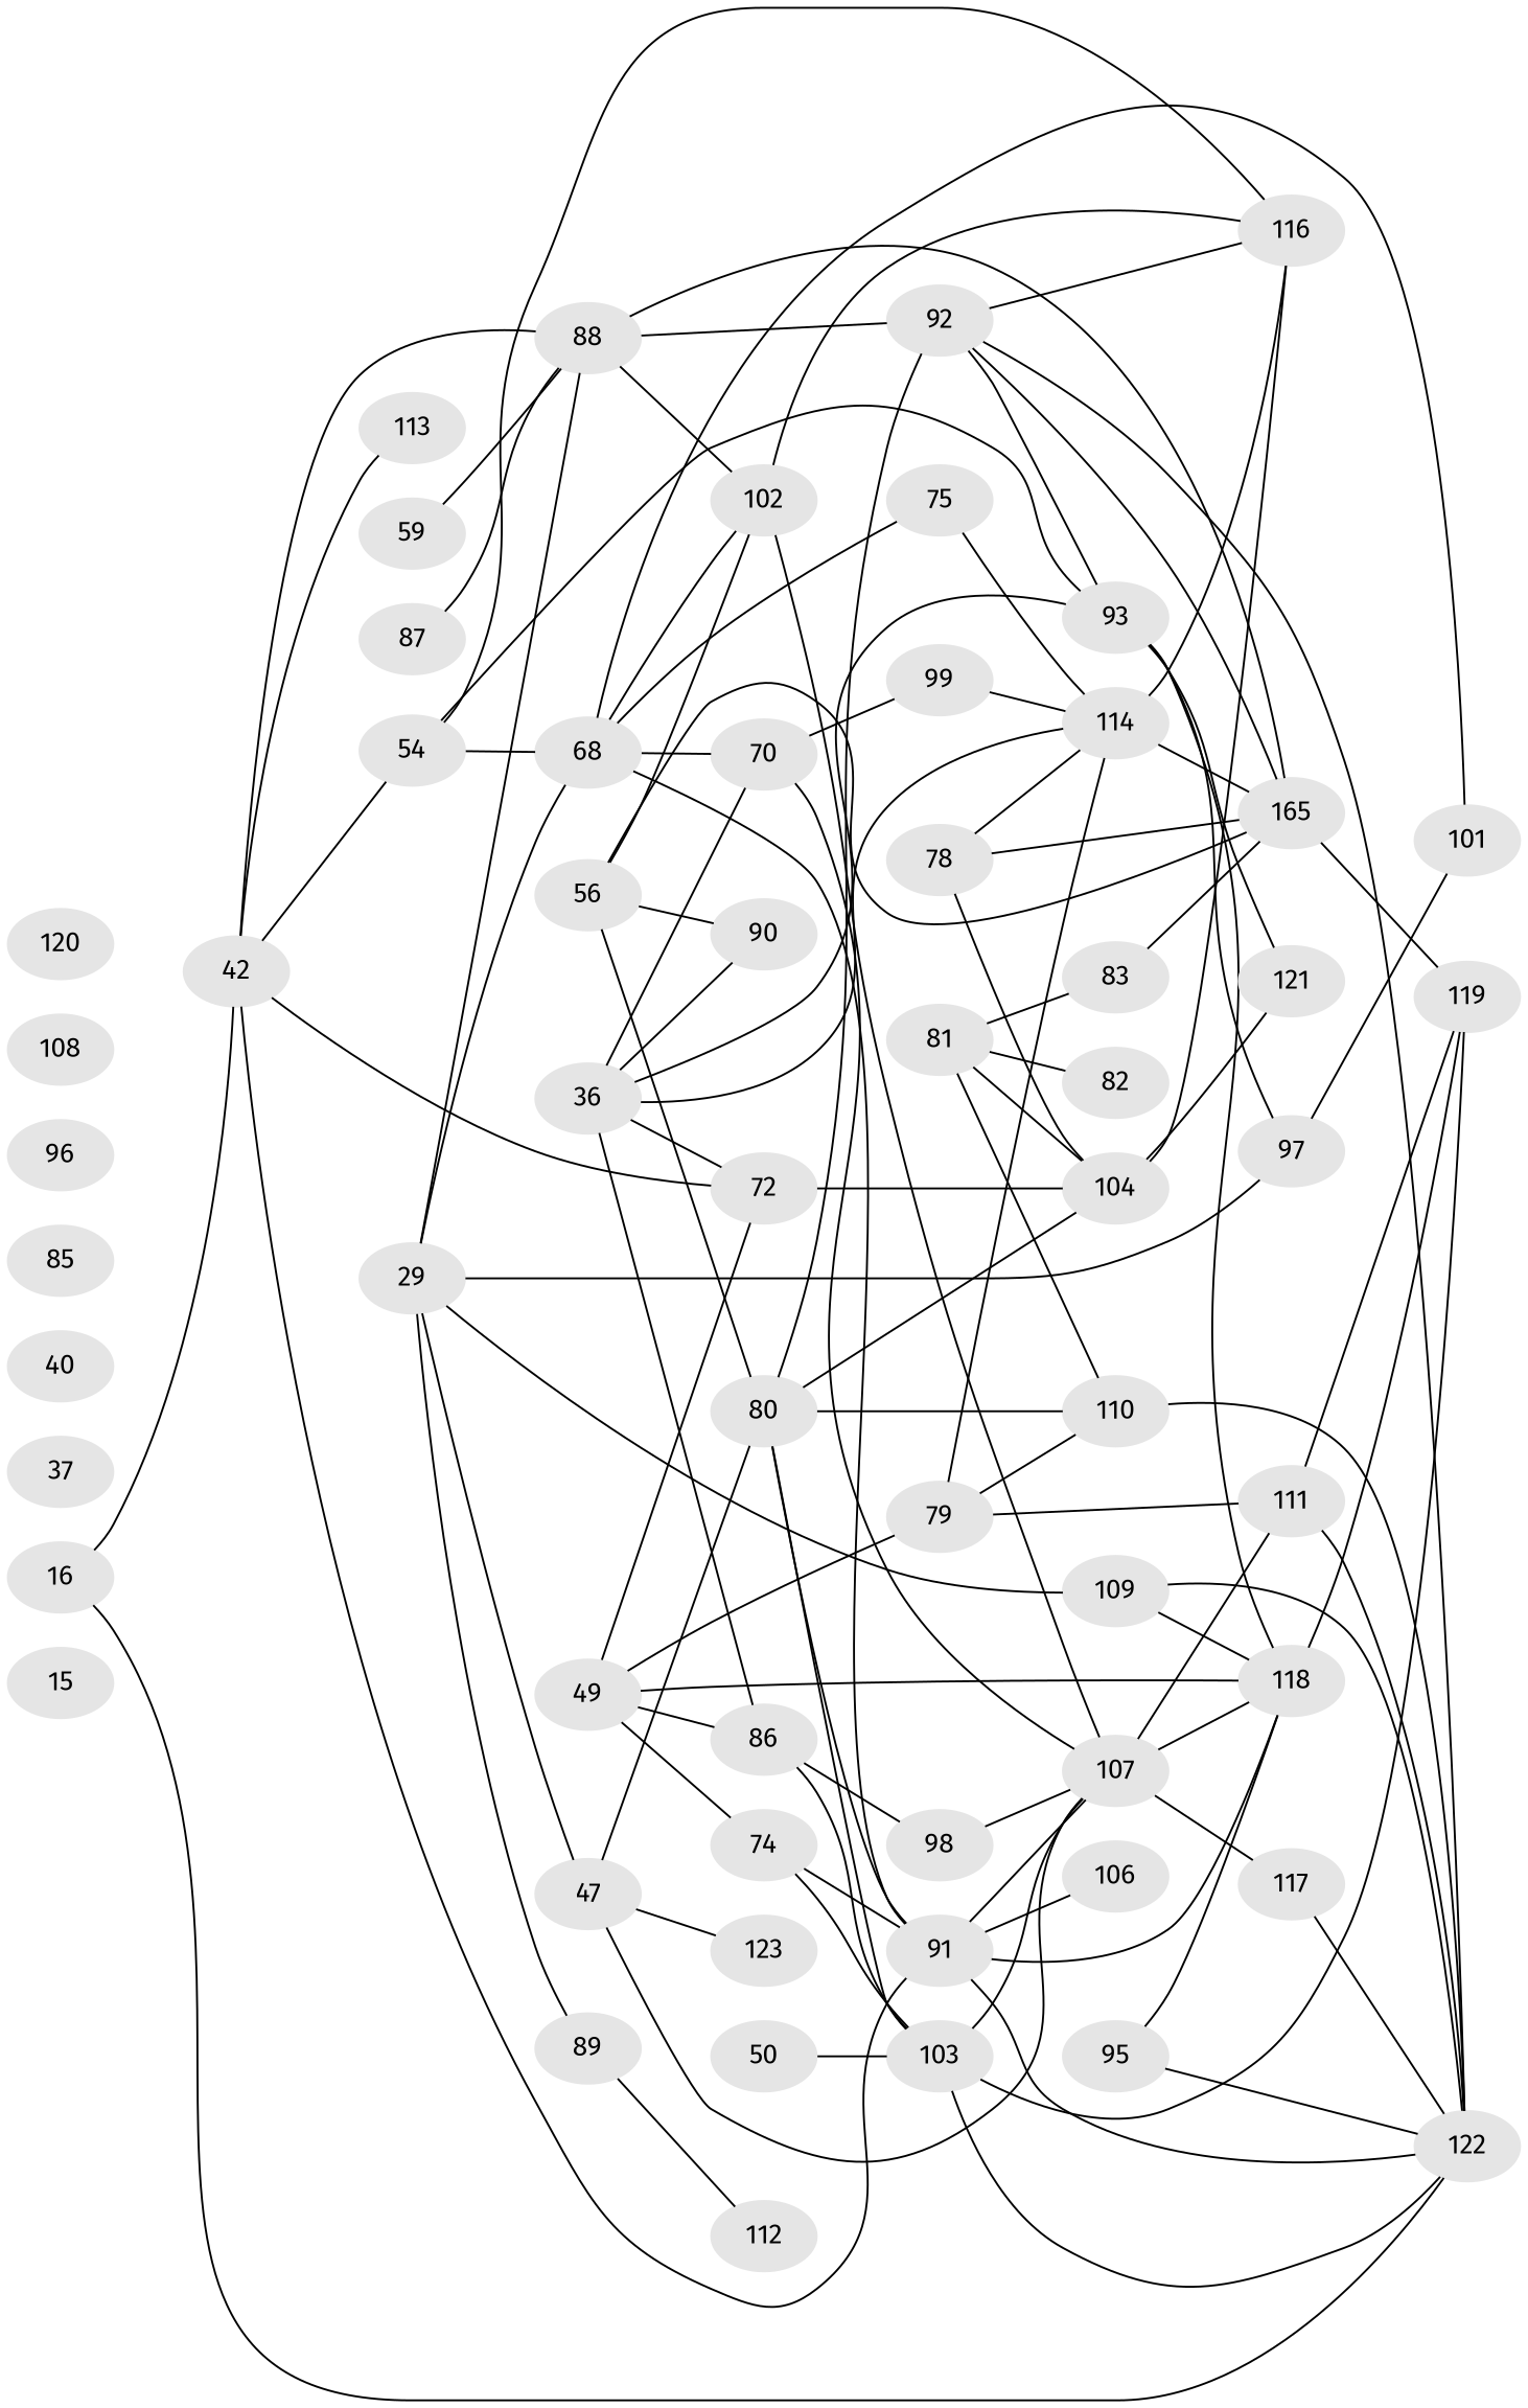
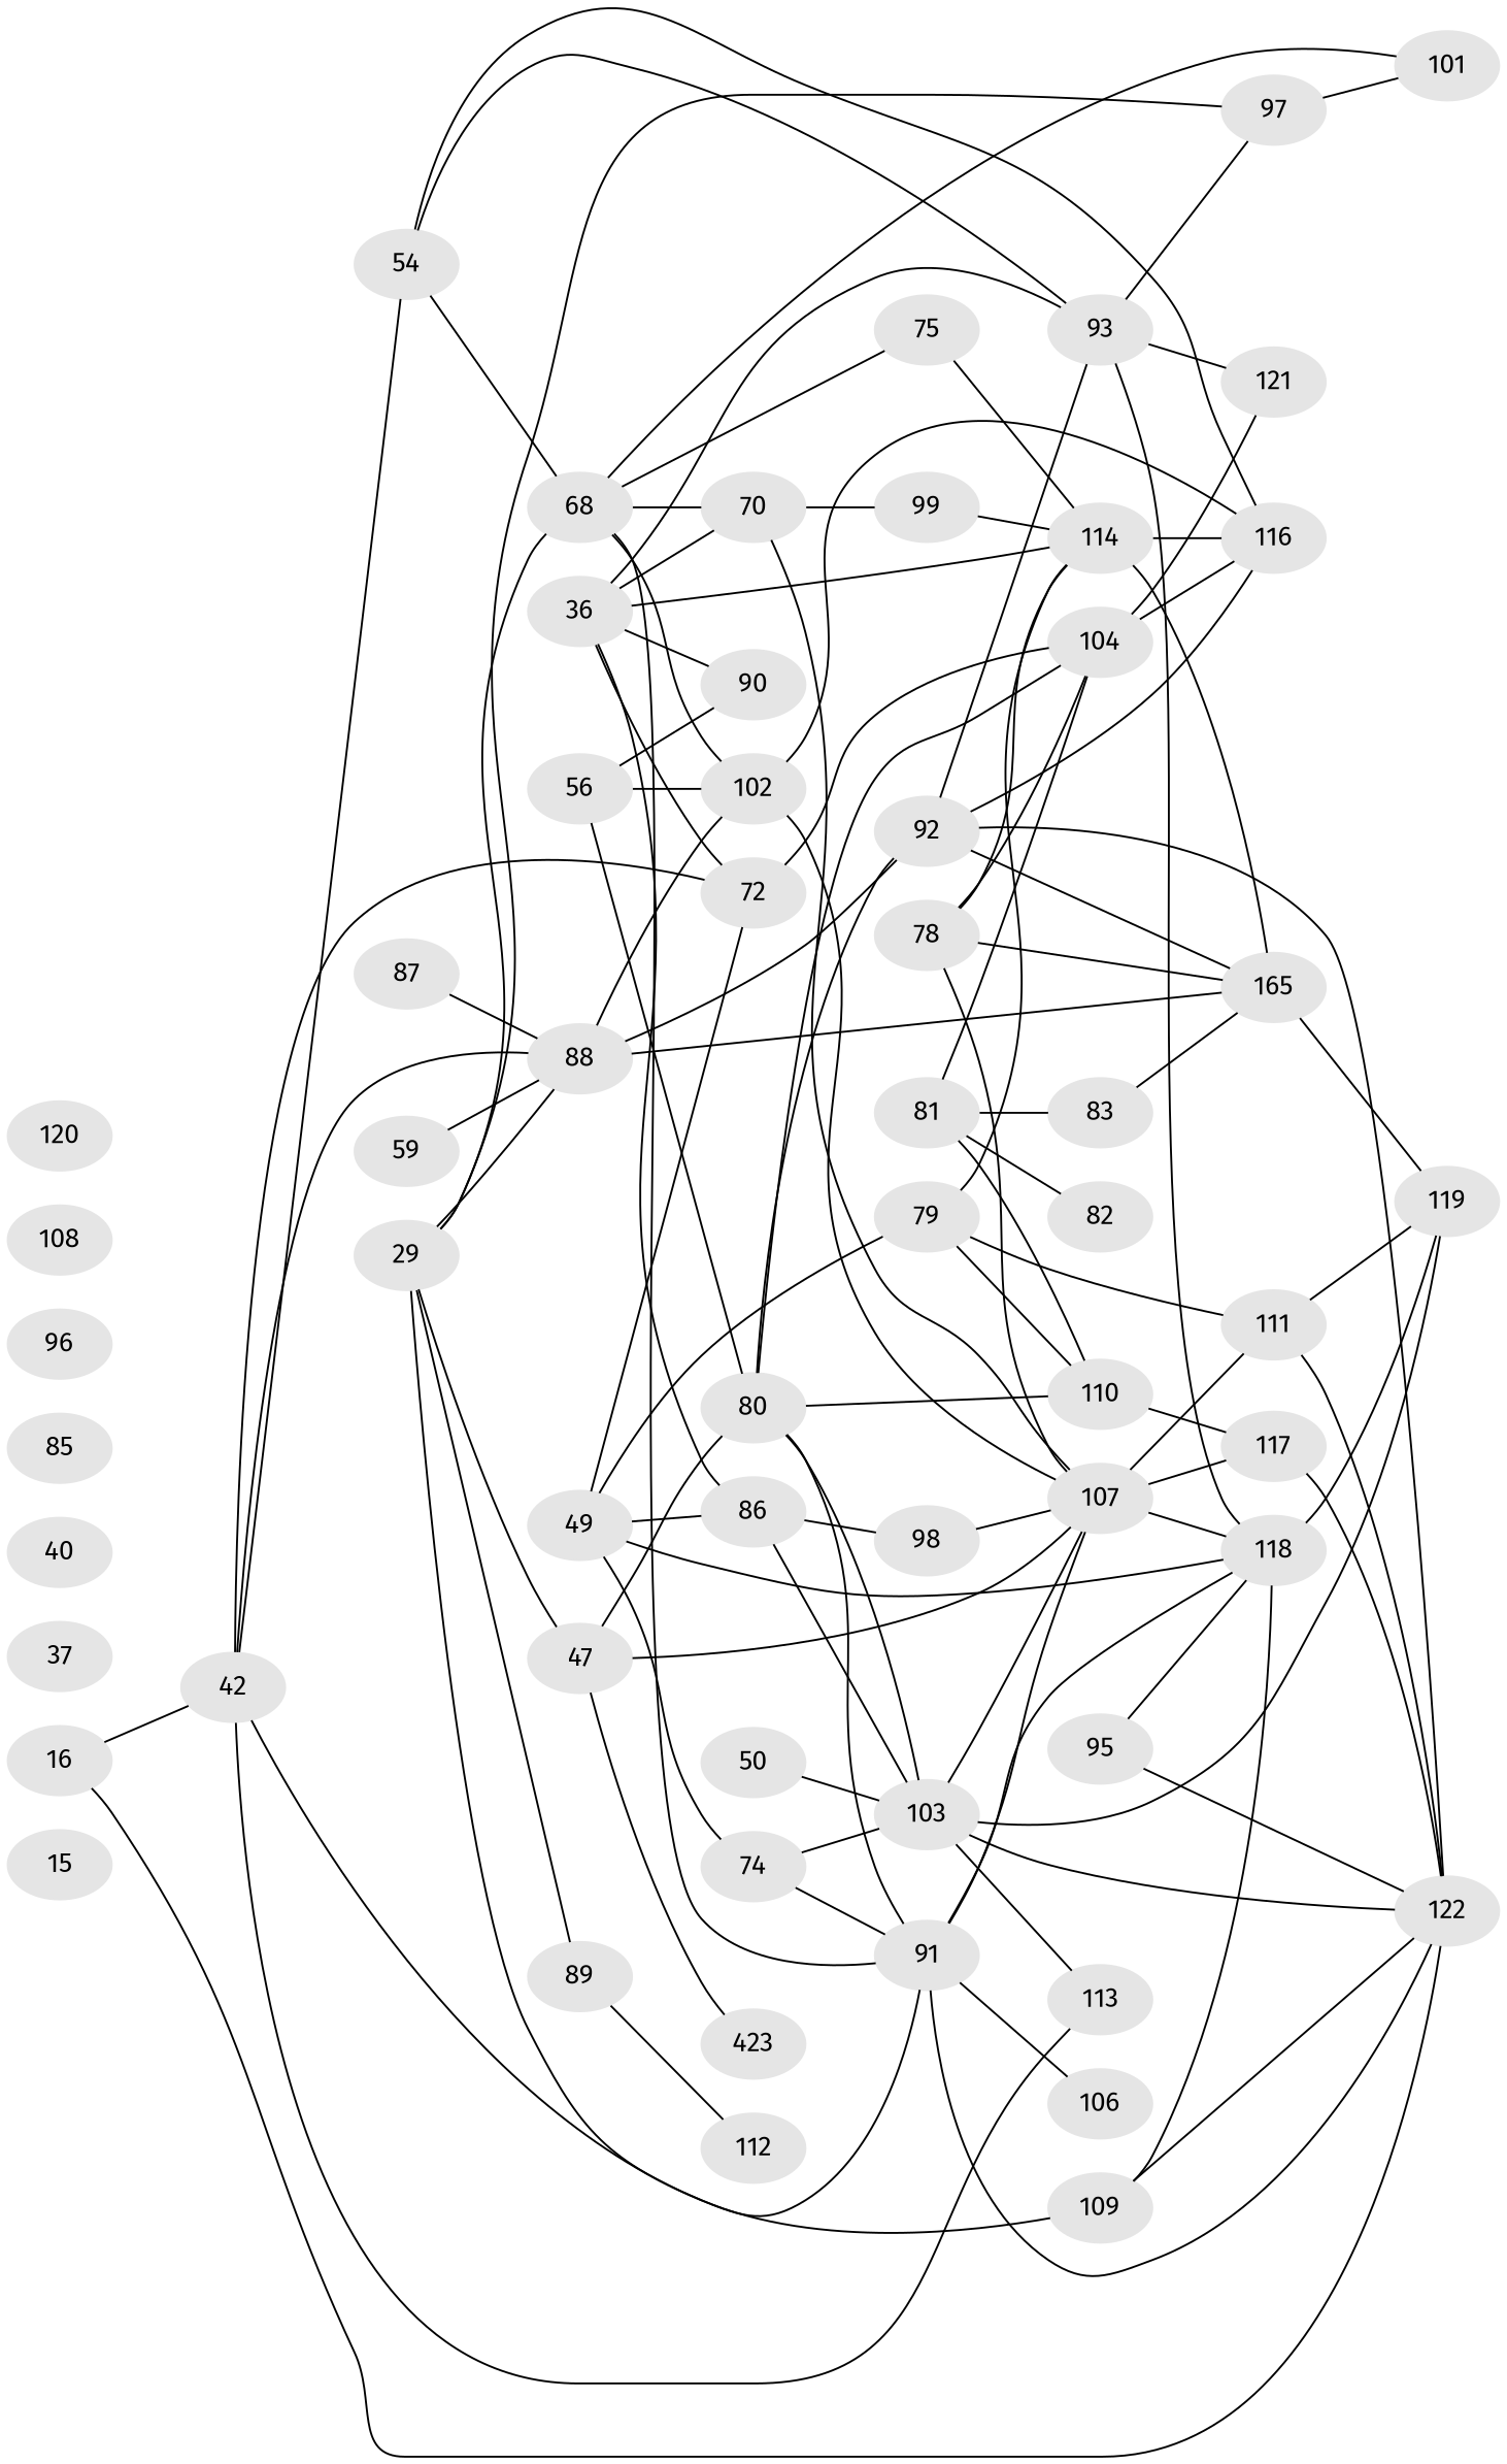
  graph {
    fontname="Fira Sans"
    rankdir=LR
    node [color=gray90 fontname="Fira Sans" style=filled]
    edge [fontname="Fira Sans"]
    15
    16
    42
    122 [super="+23+105"]
    88 [super="+11+51+67"]
    72 [super="+27"]
    n7 [label=54]
    91 [super="+58+84"]
    113
    119 [super="+25"]
    29 [super="+22"]
    47 [super="+38"]
    68 [super="+65"]
    89
    97 [super="+14"]
    109 [super="+60+71"]
    80 [super="+30+8+13+73"]
    107 [super="+44+94"]
-   123
+   123 [label=423]
    70 [super="+57"]
    102 [super="+61+100"]
    75
    101
    n24 [label=165 super="+19"]
    92 [super="+69"]
    112
    118 [super="+46"]
    36 [super="+6"]
    86 [super="+9"]
    90
    93 [super="+63"]
    114 [super="+77"]
    99
    104 [super="+4+66+31"]
    103 [super="+34"]
    98
    121
    116 [super="+76"]
    37
    40
    106
    110
    111 [super="+48"]
    117
    49 [super="+7"]
    74
    79
    50
    56
    59 [super="+18"]
    78
    81
    82
    83 [super="+55"]
    85
    87 [super="+43"]
    95
    96
    108
    120
    16 -- 42
    16 -- 122
    42 -- 88
    42 -- 72
    42 -- n7
    42 -- 91
    42 -- 113
    88 -- 102
    88 -- n24
    88 -- 92
    72 -- 104
    n7 -- 68
    n7 -- 93
    n7 -- 116
    91 -- 122 [weight=2]
    91 -- 107
    91 -- 118
    91 -- 106
    29 -- 88 [weight=2]
    29 -- 47 [weight=2]
    29 -- 68 [weight=2]
    29 -- 89
    29 -- 97 [weight=2]
    29 -- 109
    47 -- 80
    47 -- 107 [weight=2]
    47 -- 123
    68 -- 91
    68 -- 70
    68 -- 102
    68 -- 75
    68 -- 101
    89 -- 112
    97 -- 101
    109 -- 122
    109 -- 118
    80 -- 91
    80 -- 92
    80 -- 104 [weight=2]
    80 -- 103 [weight=2]
    80 -- 110
    107 -- 118 [weight=2]
    107 -- 111
    107 -- 117
    70 -- 107
    70 -- 99
    102 -- 107
    102 -- 116
    75 -- 114
    n24 -- 119 [weight=3]
    92 -- 122
    92 -- n24 [weight=3]
    92 -- 93
    92 -- 116
    118 -- 119
    36 -- 72
    36 -- 70
    36 -- 86
    36 -- 90
    36 -- 93
    36 -- 114 [weight=2]
    86 -- 103
    86 -- 98
    93 -- 97
    93 -- 118 [weight=2]
    93 -- 121
    114 -- n24
    114 -- 116
    99 -- 114
    104 -- 121
    104 -- 116
    103 -- 122 [weight=2]
+   103 -- 113
    103 -- 119
    103 -- 107
    98 -- 107
-   110 -- 122
+   110 -- 117
    111 -- 122
    111 -- 119
    117 -- 122
    49 -- 72
    49 -- 118
    49 -- 86
    49 -- 74 [weight=2]
    49 -- 79
    74 -- 91
    74 -- 103
    79 -- 114
    79 -- 110
    79 -- 111
    50 -- 103
    56 -- 80
    56 -- 102
-   56 -- n24
    56 -- 90
    59 -- 88
+   78 -- 107
    78 -- n24
    78 -- 114
    78 -- 104
    81 -- 104
    81 -- 110
    81 -- 82
    81 -- 83
    83 -- n24
    87 -- 88
    95 -- 122
    95 -- 118
  }
